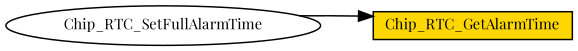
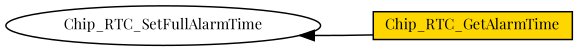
  digraph {
    rankdir=LR
    fontname="Playfair Display"
    node [color=black fontname="Playfair Display" fontsize=10 style=filled]
    n1 [fillcolor=white fontcolor=black height=0.2 label=Chip_RTC_SetFullAlarmTime shape=ellipse width=0.4]
    n2 [fillcolor=gold height=0.2 label=Chip_RTC_GetAlarmTime shape=box width=0.4]
-   n2 -> n1 [color=black dir=back fontname="Playfair Display" fontsize=10 labelfontname=FreeSans labelfontsize=10 style=solid]
+   n1 -> n2 [color=black dir=back fontname="Playfair Display" fontsize=10 labelfontname=FreeSans labelfontsize=10 style=solid]
  }
